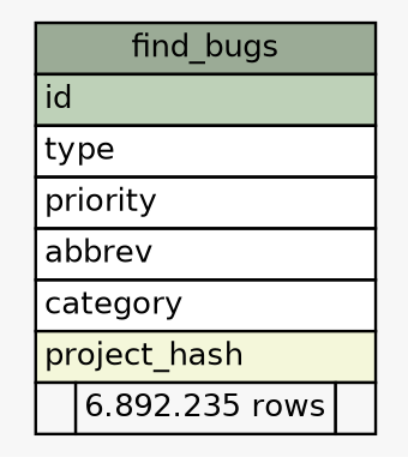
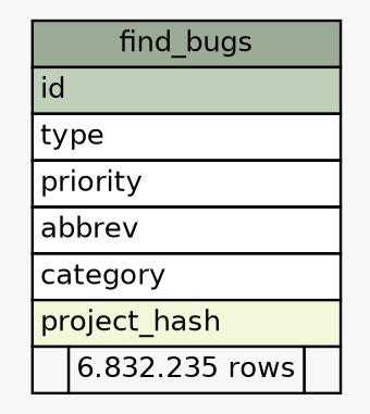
  digraph {
    bgcolor="#f7f7f7"
    fontname=Helvetica
    fontsize=11
    nodesep=0.18
    rankdir=RL
    ranksep=0.46
-   n1 [fontname=Helvetica fontsize=11 label=<     <TABLE BORDER="0" CELLBORDER="1" CELLSPACING="0" BGCOLOR="#ffffff">       <TR><TD COLSPAN="3" BGCOLOR="#9bab96" ALIGN="CENTER">find_bugs</TD></TR>       <TR><TD PORT="id" COLSPAN="3" BGCOLOR="#bed1b8" ALIGN="LEFT">id</TD></TR>       <TR><TD PORT="type" COLSPAN="3" ALIGN="LEFT">type</TD></TR>       <TR><TD PORT="priority" COLSPAN="3" ALIGN="LEFT">priority</TD></TR>       <TR><TD PORT="abbrev" COLSPAN="3" ALIGN="LEFT">abbrev</TD></TR>       <TR><TD PORT="category" COLSPAN="3" ALIGN="LEFT">category</TD></TR>       <TR><TD PORT="project_hash" COLSPAN="3" BGCOLOR="#f4f7da" ALIGN="LEFT">project_hash</TD></TR>       <TR><TD ALIGN="LEFT" BGCOLOR="#f7f7f7">  </TD><TD ALIGN="RIGHT" BGCOLOR="#f7f7f7">6.892.235 rows</TD><TD ALIGN="RIGHT" BGCOLOR="#f7f7f7">  </TD></TR>     </TABLE>> shape=plaintext]
+   n1 [fontname=Helvetica fontsize=11 label=<     <TABLE BORDER="0" CELLBORDER="1" CELLSPACING="0" BGCOLOR="#ffffff">       <TR><TD COLSPAN="3" BGCOLOR="#9bab96" ALIGN="CENTER">find_bugs</TD></TR>       <TR><TD PORT="id" COLSPAN="3" BGCOLOR="#bed1b8" ALIGN="LEFT">id</TD></TR>       <TR><TD PORT="type" COLSPAN="3" ALIGN="LEFT">type</TD></TR>       <TR><TD PORT="priority" COLSPAN="3" ALIGN="LEFT">priority</TD></TR>       <TR><TD PORT="abbrev" COLSPAN="3" ALIGN="LEFT">abbrev</TD></TR>       <TR><TD PORT="category" COLSPAN="3" ALIGN="LEFT">category</TD></TR>       <TR><TD PORT="project_hash" COLSPAN="3" BGCOLOR="#f4f7da" ALIGN="LEFT">project_hash</TD></TR>       <TR><TD ALIGN="LEFT" BGCOLOR="#f7f7f7">  </TD><TD ALIGN="RIGHT" BGCOLOR="#f7f7f7">6.832.235 rows</TD><TD ALIGN="RIGHT" BGCOLOR="#f7f7f7">  </TD></TR>     </TABLE>> shape=plaintext]
  }
